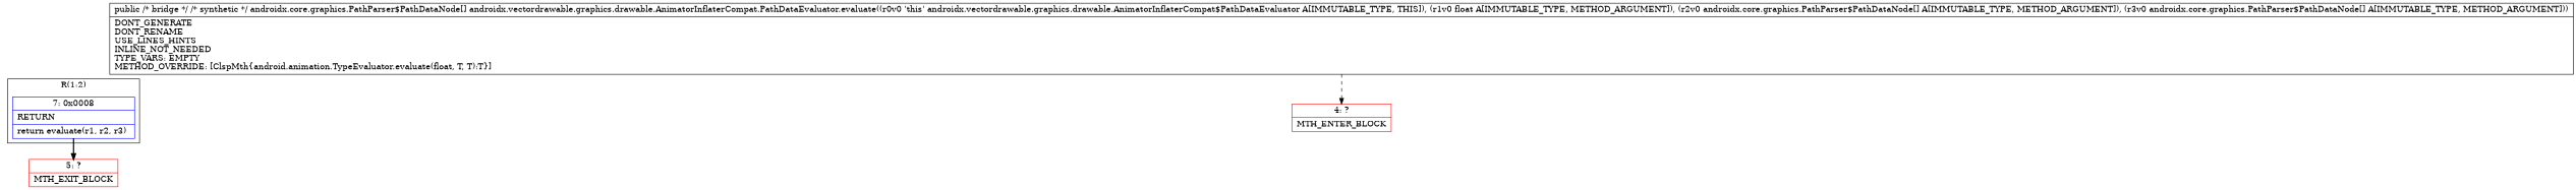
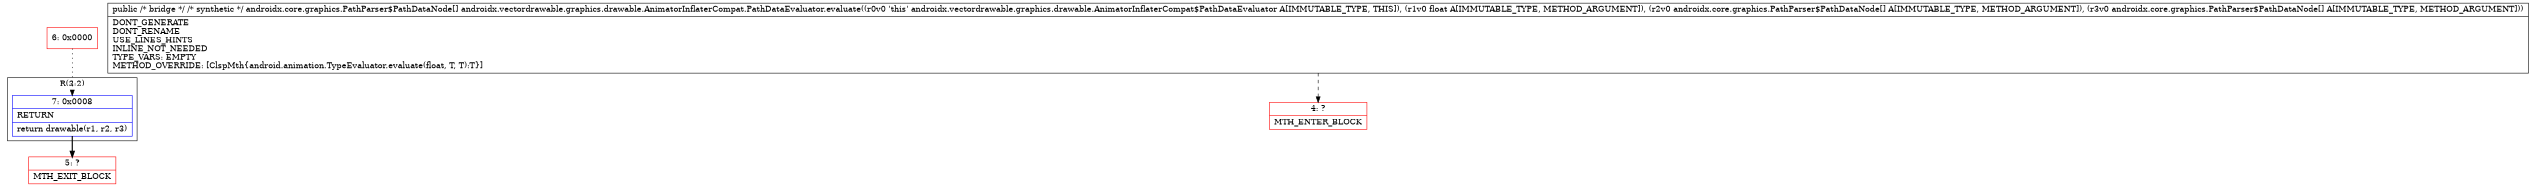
  digraph {
    node [color=red shape=record]
-   n1 [color=blue label="{7\:\ 0x0008|RETURN\l|return evaluate(r1, r2, r3)\l}"]
+   n1 [color=blue label="{7\:\ 0x0008|RETURN\l|return drawable(r1, r2, r3)\l}"]
    n2 [label="{5\:\ ?|MTH_EXIT_BLOCK\l}"]
    n3 [label="{4\:\ ?|MTH_ENTER_BLOCK\l}"]
+   n4 [label="{6\:\ 0x0000}"]
    n5 [label="{public \/* bridge *\/ \/* synthetic *\/ androidx.core.graphics.PathParser$PathDataNode[] androidx.vectordrawable.graphics.drawable.AnimatorInflaterCompat.PathDataEvaluator.evaluate((r0v0 'this' androidx.vectordrawable.graphics.drawable.AnimatorInflaterCompat$PathDataEvaluator A[IMMUTABLE_TYPE, THIS]), (r1v0 float A[IMMUTABLE_TYPE, METHOD_ARGUMENT]), (r2v0 androidx.core.graphics.PathParser$PathDataNode[] A[IMMUTABLE_TYPE, METHOD_ARGUMENT]), (r3v0 androidx.core.graphics.PathParser$PathDataNode[] A[IMMUTABLE_TYPE, METHOD_ARGUMENT]))  | DONT_GENERATE\lDONT_RENAME\lUSE_LINES_HINTS\lINLINE_NOT_NEEDED\lTYPE_VARS: EMPTY\lMETHOD_OVERRIDE: [ClspMth\{android.animation.TypeEvaluator.evaluate(float, T, T):T\}]\l}" color=""]
    subgraph cluster_1 {
-     label="R(1:2)"
+     label="R(3:2)"
      n1
    }
    n1 -> n2 [style=bold]
+   n4 -> n1 [style=dotted]
    n5 -> n3 [style=dashed]
  }
